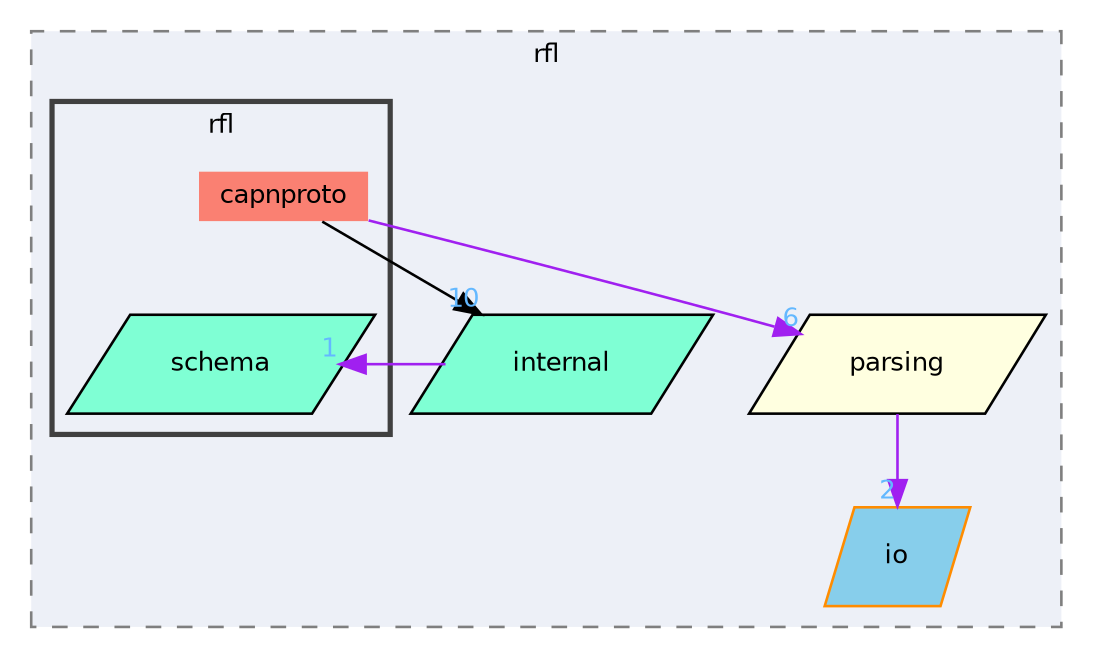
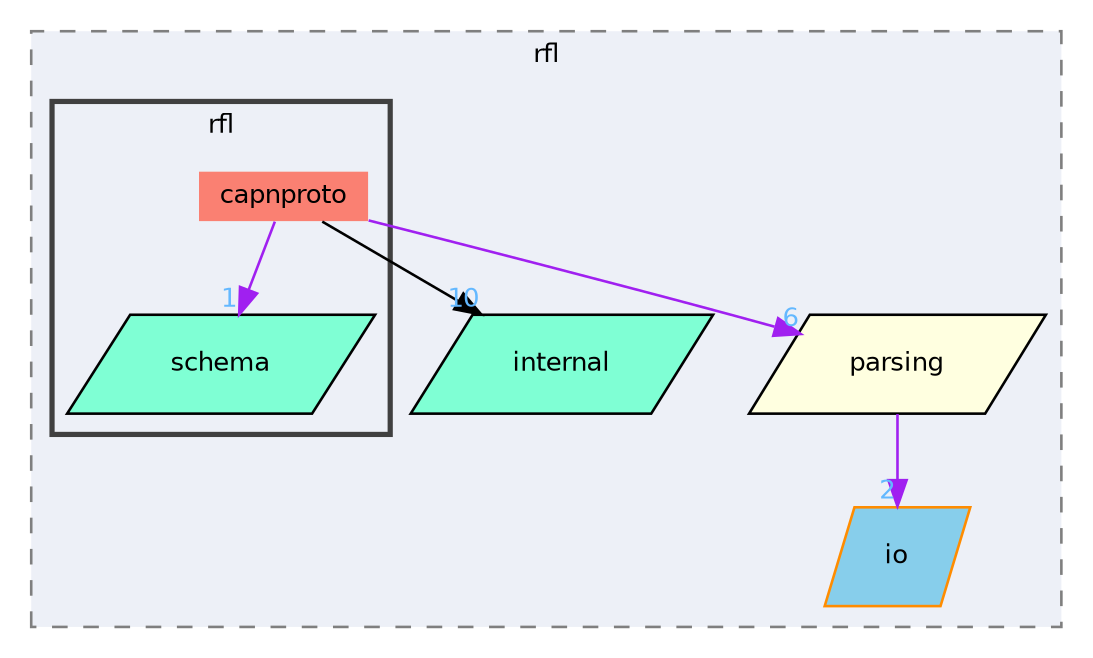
  digraph {
    compound=true
    node [color=black fillcolor=aquamarine fontname=Helvetica fontsize=10 shape=parallelogram style=filled]
    edge [color=purple fontcolor=steelblue1 fontname=Helvetica fontsize=10 labeldistance=1.5 labelfontname=Helvetica labelfontsize=10]
    n1 [fillcolor=salmon height=0.2 label=capnproto shape=plaintext width=0.4]
    n2 [height=0.2 label=schema width=0.4]
    n3 [color=darkorange fillcolor=skyblue height=0.2 label=io width=0.4]
    n4 [height=0.2 label=internal width=0.4]
    n5 [fillcolor=lightyellow height=0.2 label=parsing width=0.4]
    subgraph cluster_1 {
      bgcolor="#edf0f7"
      fontname=Helvetica
      fontsize=10
      label=rfl
      pencolor=grey50
      style="filled,dashed"
      n3
      n4
      n5
      subgraph cluster_2 {
        bgcolor="#edf0f7"
        fontname=Helvetica
        fontsize=10
        label=rfl
        pencolor=grey25
        style="filled,bold"
        n1
        n2
      }
    }
-   n4 -> n2 [headlabel=1]
+   n1 -> n2 [headlabel=1]
    n1 -> n4 [color=black headlabel=10]
    n1 -> n5 [headlabel=6]
    n5 -> n3 [headlabel=2]
  }
